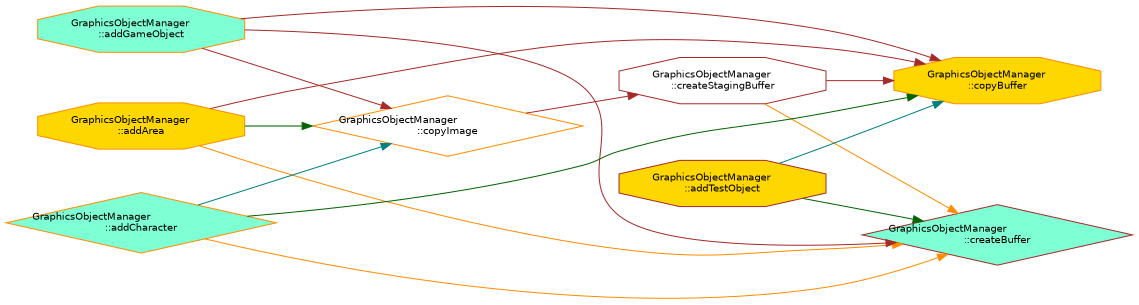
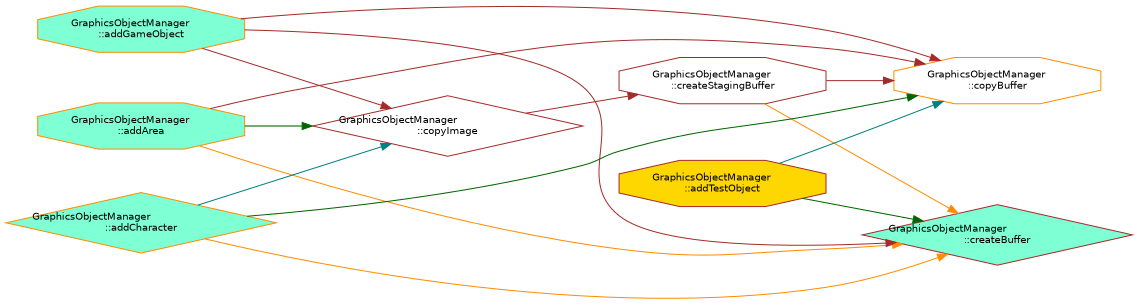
  digraph {
    rankdir=RL
    node [color=darkorange fillcolor=aquamarine fontname=Helvetica fontsize=10 shape=octagon style=filled]
    edge [color=brown dir=back fontname=Helvetica fontsize=10 labelfontname=Helvetica labelfontsize=10 style=solid]
    n1 [color=brown fontcolor=black height=0.2 label="GraphicsObjectManager\l::createBuffer" shape=diamond width=0.4]
-   n2 [fillcolor=gold height=0.2 label="GraphicsObjectManager\l::addArea" width=0.4]
+   n2 [height=0.2 label="GraphicsObjectManager\l::addArea" width=0.4]
    n3 [height=0.2 label="GraphicsObjectManager\l::addCharacter" shape=diamond width=0.4]
    n4 [height=0.2 label="GraphicsObjectManager\l::addGameObject" width=0.4]
    n5 [color=brown fillcolor=gold height=0.2 label="GraphicsObjectManager\l::addTestObject" width=0.4]
    n6 [color=brown fillcolor=white height=0.2 label="GraphicsObjectManager\l::createStagingBuffer" width=0.4]
-   n7 [fillcolor=white height=0.2 label="GraphicsObjectManager\l::copyImage" shape=diamond width=0.4]
-   n8 [fillcolor=gold height=0.2 label="GraphicsObjectManager\l::copyBuffer" width=0.4]
+   n7 [color=brown fillcolor=white height=0.2 label="GraphicsObjectManager\l::copyImage" shape=diamond width=0.4]
+   n8 [fillcolor=white height=0.2 label="GraphicsObjectManager\l::copyBuffer" width=0.4]
    n1 -> n2 [color=darkorange]
    n1 -> n3 [color=darkorange]
    n1 -> n4
    n1 -> n5 [color=darkgreen]
    n1 -> n6 [color=darkorange]
    n6 -> n7
    n7 -> n2 [color=darkgreen]
    n7 -> n3 [color=teal]
    n7 -> n4
    n8 -> n2
    n8 -> n3 [color=darkgreen]
    n8 -> n4
    n8 -> n5 [color=teal]
    n8 -> n6
  }
